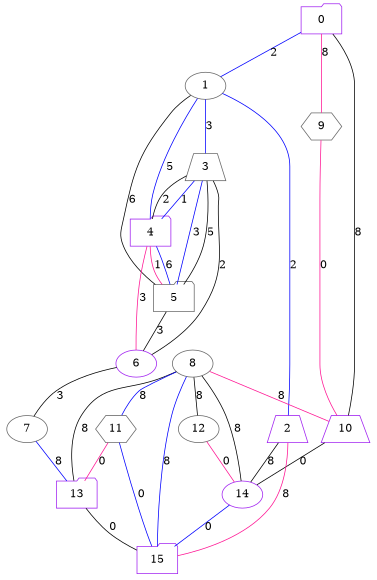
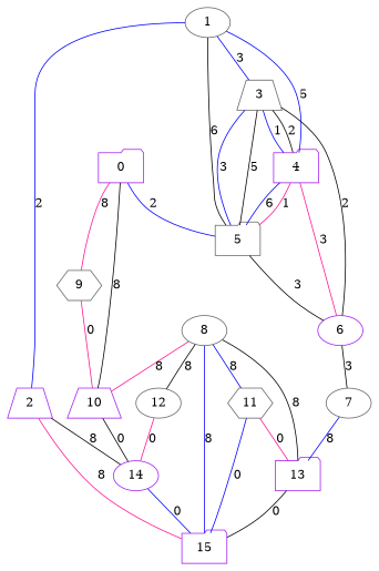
  graph {
    node [color=purple shape=ellipse weight=1]
    edge [color=black]
    0 [shape=folder]
    1 [color=gray40]
    9 [color=gray40 shape=hexagon weight=4]
    10 [shape=trapezium weight=3]
    2 [shape=trapezium]
    3 [color=gray40 shape=trapezium]
    4 [shape=folder]
    5 [color=gray40 shape=folder]
    14 [weight=3]
    15 [shape=folder weight=3]
    6
    7 [color=gray40]
    13 [shape=folder weight=3]
    8 [color=gray40]
    11 [color=gray40 shape=hexagon weight=3]
    12 [color=gray40 weight=3]
-   0 -- 1 [color=blue label=2]
+   0 -- 5 [color=blue label=2]
    0 -- 9 [color=deeppink label=8]
    0 -- 10 [label=8]
    1 -- 2 [color=blue label=2]
    1 -- 3 [color=blue label=3]
    1 -- 4 [color=blue label=5]
    1 -- 5 [label=6]
    9 -- 10 [color=deeppink label=0]
    10 -- 14 [label=0]
    2 -- 14 [label=8]
    2 -- 15 [color=deeppink label=8]
    3 -- 4 [label=2]
    3 -- 4 [color=blue label=1]
    3 -- 5 [color=blue label=3]
    3 -- 5 [label=5]
    3 -- 6 [label=2]
    4 -- 5 [color=deeppink label=1]
    4 -- 5 [color=blue label=6]
    4 -- 6 [color=deeppink label=3]
    5 -- 6 [label=3]
    14 -- 15 [color=blue label=0]
    6 -- 7 [label=3]
    7 -- 13 [color=blue label=8]
    13 -- 15 [label=0]
    8 -- 10 [color=deeppink label=8]
-   8 -- 14 [label=8]
    8 -- 15 [color=blue label=8]
    8 -- 13 [label=8]
    8 -- 11 [color=blue label=8]
    8 -- 12 [label=8]
    11 -- 15 [color=blue label=0]
    11 -- 13 [color=deeppink label=0]
    12 -- 14 [color=deeppink label=0]
  }
